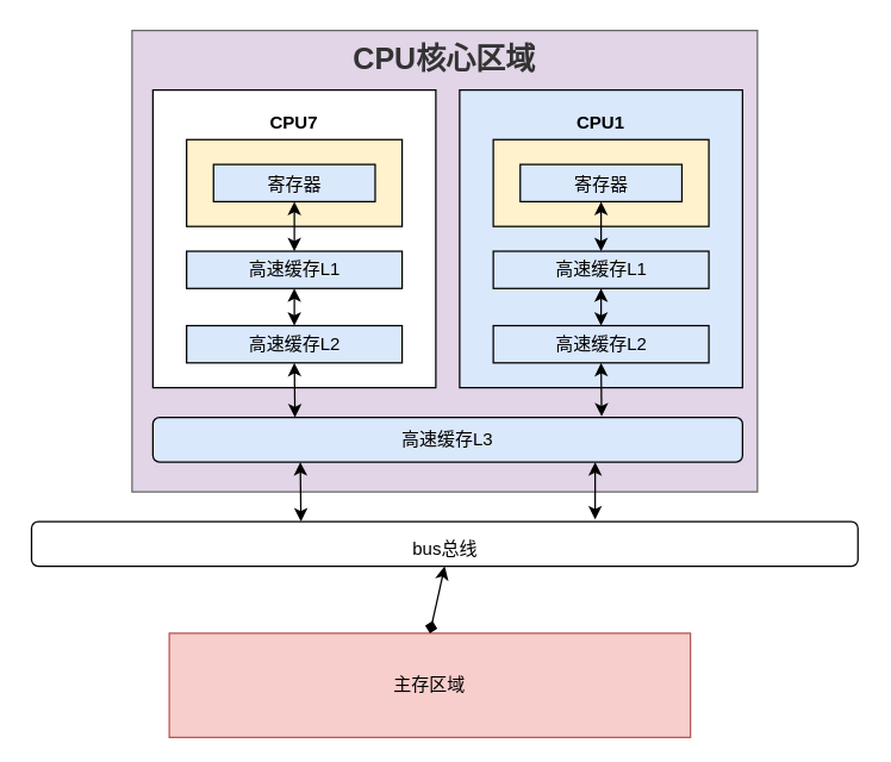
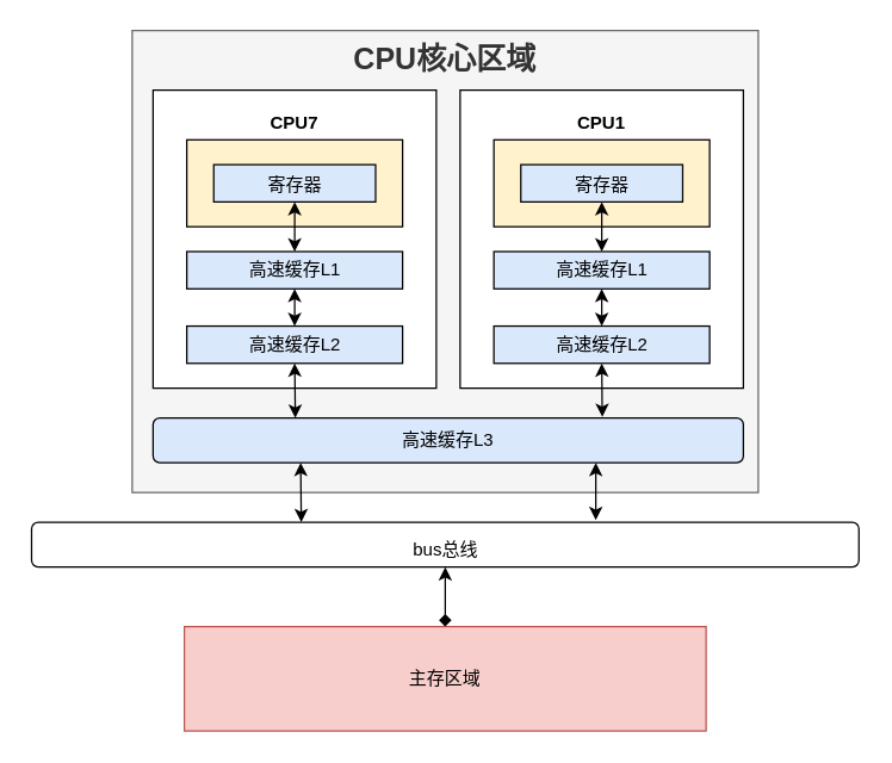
  <mxCell id="0" />
  <mxCell id="1" parent="0" />
- <mxCell id="2" value="&lt;b&gt;&lt;font style=&quot;font-size: 20px;&quot;&gt;CPU核心区域&lt;/font&gt;&lt;/b&gt;" style="rounded=0;whiteSpace=wrap;html=1;fillColor=#e1d5e7;strokeColor=#666666;fontColor=#333333;verticalAlign=top;" parent="1" vertex="1"><mxGeometry x="88" y="20" width="420" height="310" as="geometry" /></mxCell>
- <mxCell id="3" value="主存区域" style="rounded=0;whiteSpace=wrap;html=1;verticalAlign=middle;fillColor=#f8cecc;strokeColor=#b85450;" parent="1" vertex="1"><mxGeometry x="113" y="425" width="350" height="70" as="geometry" /></mxCell>
+ <mxCell id="2" value="&lt;b&gt;&lt;font style=&quot;font-size: 20px;&quot;&gt;CPU核心区域&lt;/font&gt;&lt;/b&gt;" style="rounded=0;whiteSpace=wrap;html=1;fillColor=#f5f5f5;strokeColor=#666666;fontColor=#333333;verticalAlign=top;" parent="1" vertex="1"><mxGeometry x="88" y="20" width="420" height="310" as="geometry" /></mxCell>
+ <mxCell id="3" value="主存区域" style="rounded=0;whiteSpace=wrap;html=1;verticalAlign=middle;fillColor=#f8cecc;strokeColor=#b85450;" parent="1" vertex="1"><mxGeometry x="123" y="420" width="350" height="70" as="geometry" /></mxCell>
  <mxCell id="4" style="edgeStyle=none;rounded=0;orthogonalLoop=1;jettySize=auto;html=1;exitX=0.25;exitY=1;exitDx=0;exitDy=0;entryX=0.326;entryY=-0.003;entryDx=0;entryDy=0;entryPerimeter=0;fontSize=12;startArrow=classic;startFill=1;" edge="1" parent="1" source="6" target="26"><mxGeometry relative="1" as="geometry" /></mxCell>
  <mxCell id="5" style="edgeStyle=none;rounded=0;orthogonalLoop=1;jettySize=auto;html=1;exitX=0.75;exitY=1;exitDx=0;exitDy=0;entryX=0.682;entryY=-0.05;entryDx=0;entryDy=0;entryPerimeter=0;fontSize=12;startArrow=classic;startFill=1;" edge="1" parent="1" source="6" target="26"><mxGeometry relative="1" as="geometry" /></mxCell>
  <mxCell id="6" value="高速缓存L3" style="whiteSpace=wrap;html=1;verticalAlign=middle;fillColor=#dae8fc;rounded=1;" vertex="1" parent="1"><mxGeometry x="102" y="280" width="396" height="30" as="geometry" /></mxCell>
  <mxCell id="7" value="" style="group" vertex="1" connectable="0" parent="1"><mxGeometry x="308" y="60" width="190" height="200" as="geometry" /></mxCell>
- <mxCell id="8" value="&lt;span style=&quot;font-size: 12px;&quot;&gt;&lt;b&gt;CPU1&lt;/b&gt;&lt;/span&gt;" style="rounded=0;whiteSpace=wrap;html=1;fontSize=20;verticalAlign=top;fillColor=#dae8fc;" vertex="1" parent="7"><mxGeometry width="190" height="200" as="geometry" /></mxCell>
+ <mxCell id="8" value="&lt;span style=&quot;font-size: 12px;&quot;&gt;&lt;b&gt;CPU1&lt;/b&gt;&lt;/span&gt;" style="rounded=0;whiteSpace=wrap;html=1;fontSize=20;verticalAlign=top;" vertex="1" parent="7"><mxGeometry width="190" height="200" as="geometry" /></mxCell>
  <mxCell id="9" value="" style="rounded=0;whiteSpace=wrap;html=1;verticalAlign=top;fillColor=#fff2cc;" parent="7" vertex="1"><mxGeometry x="22.619" y="33.333" width="144.762" height="58.333" as="geometry" /></mxCell>
  <mxCell id="10" value="寄存器" style="rounded=0;whiteSpace=wrap;html=1;verticalAlign=top;fillColor=#dae8fc;strokeColor=default;" parent="7" vertex="1"><mxGeometry x="40.714" y="50" width="108.571" height="25" as="geometry" /></mxCell>
  <mxCell id="11" value="高速缓存L1" style="rounded=0;whiteSpace=wrap;html=1;verticalAlign=middle;fillColor=#dae8fc;" parent="7" vertex="1"><mxGeometry x="22.619" y="108.333" width="144.762" height="25" as="geometry" /></mxCell>
  <mxCell id="12" style="edgeStyle=none;rounded=0;orthogonalLoop=1;jettySize=auto;html=1;exitX=0.5;exitY=1;exitDx=0;exitDy=0;entryX=0.5;entryY=0;entryDx=0;entryDy=0;fontSize=20;startArrow=classic;startFill=1;" edge="1" parent="7" source="10" target="11"><mxGeometry relative="1" as="geometry" /></mxCell>
  <mxCell id="13" style="edgeStyle=none;rounded=0;orthogonalLoop=1;jettySize=auto;html=1;exitX=0.5;exitY=0;exitDx=0;exitDy=0;entryX=0.5;entryY=1;entryDx=0;entryDy=0;fontSize=20;startArrow=classic;startFill=1;" edge="1" parent="7" source="14" target="11"><mxGeometry relative="1" as="geometry" /></mxCell>
  <mxCell id="14" value="高速缓存L2" style="rounded=0;whiteSpace=wrap;html=1;verticalAlign=middle;fillColor=#dae8fc;" vertex="1" parent="7"><mxGeometry x="22.619" y="158.333" width="144.762" height="25" as="geometry" /></mxCell>
  <mxCell id="15" value="" style="group" vertex="1" connectable="0" parent="1"><mxGeometry x="102" y="60" width="190" height="200" as="geometry" /></mxCell>
  <mxCell id="16" value="&lt;span style=&quot;font-size: 12px;&quot;&gt;&lt;b&gt;CPU7&lt;/b&gt;&lt;/span&gt;" style="rounded=0;whiteSpace=wrap;html=1;fontSize=20;verticalAlign=top;" vertex="1" parent="15"><mxGeometry width="190" height="200" as="geometry" /></mxCell>
  <mxCell id="17" value="" style="rounded=0;whiteSpace=wrap;html=1;verticalAlign=top;fillColor=#fff2cc;" vertex="1" parent="15"><mxGeometry x="22.619" y="33.333" width="144.762" height="58.333" as="geometry" /></mxCell>
  <mxCell id="18" value="寄存器" style="rounded=0;whiteSpace=wrap;html=1;verticalAlign=top;fillColor=#dae8fc;strokeColor=default;" vertex="1" parent="15"><mxGeometry x="40.714" y="50" width="108.571" height="25" as="geometry" /></mxCell>
  <mxCell id="19" value="高速缓存L1" style="rounded=0;whiteSpace=wrap;html=1;verticalAlign=middle;fillColor=#dae8fc;" vertex="1" parent="15"><mxGeometry x="22.619" y="108.333" width="144.762" height="25" as="geometry" /></mxCell>
  <mxCell id="20" style="edgeStyle=none;rounded=0;orthogonalLoop=1;jettySize=auto;html=1;exitX=0.5;exitY=1;exitDx=0;exitDy=0;entryX=0.5;entryY=0;entryDx=0;entryDy=0;fontSize=20;startArrow=classic;startFill=1;" edge="1" parent="15" source="18" target="19"><mxGeometry relative="1" as="geometry" /></mxCell>
  <mxCell id="21" style="edgeStyle=none;rounded=0;orthogonalLoop=1;jettySize=auto;html=1;exitX=0.5;exitY=0;exitDx=0;exitDy=0;entryX=0.5;entryY=1;entryDx=0;entryDy=0;fontSize=20;startArrow=classic;startFill=1;" edge="1" parent="15" source="22" target="19"><mxGeometry relative="1" as="geometry" /></mxCell>
  <mxCell id="22" value="高速缓存L2" style="rounded=0;whiteSpace=wrap;html=1;verticalAlign=middle;fillColor=#dae8fc;" vertex="1" parent="15"><mxGeometry x="22.619" y="158.333" width="144.762" height="25" as="geometry" /></mxCell>
  <mxCell id="23" style="edgeStyle=none;rounded=0;orthogonalLoop=1;jettySize=auto;html=1;exitX=0.5;exitY=1;exitDx=0;exitDy=0;entryX=0.241;entryY=-0.003;entryDx=0;entryDy=0;entryPerimeter=0;fontSize=20;startArrow=classic;startFill=1;" edge="1" parent="1" source="22" target="6"><mxGeometry relative="1" as="geometry" /></mxCell>
  <mxCell id="24" style="edgeStyle=none;rounded=0;orthogonalLoop=1;jettySize=auto;html=1;exitX=0.5;exitY=1;exitDx=0;exitDy=0;entryX=0.761;entryY=-0.024;entryDx=0;entryDy=0;entryPerimeter=0;fontSize=20;startArrow=classic;startFill=1;" edge="1" parent="1" source="14" target="6"><mxGeometry relative="1" as="geometry" /></mxCell>
  <mxCell id="25" style="edgeStyle=none;rounded=0;orthogonalLoop=1;jettySize=auto;html=1;exitX=0.5;exitY=1;exitDx=0;exitDy=0;entryX=0.5;entryY=0;entryDx=0;entryDy=0;fontSize=12;startArrow=classic;startFill=1;endArrow=diamond;" edge="1" parent="1" source="26" target="3"><mxGeometry relative="1" as="geometry" /></mxCell>
  <mxCell id="26" value="&lt;font style=&quot;font-size: 12px;&quot;&gt;bus总线&lt;/font&gt;" style="whiteSpace=wrap;html=1;fontSize=20;verticalAlign=middle;rounded=1;" vertex="1" parent="1"><mxGeometry x="20.5" y="350" width="555" height="30" as="geometry" /></mxCell>
